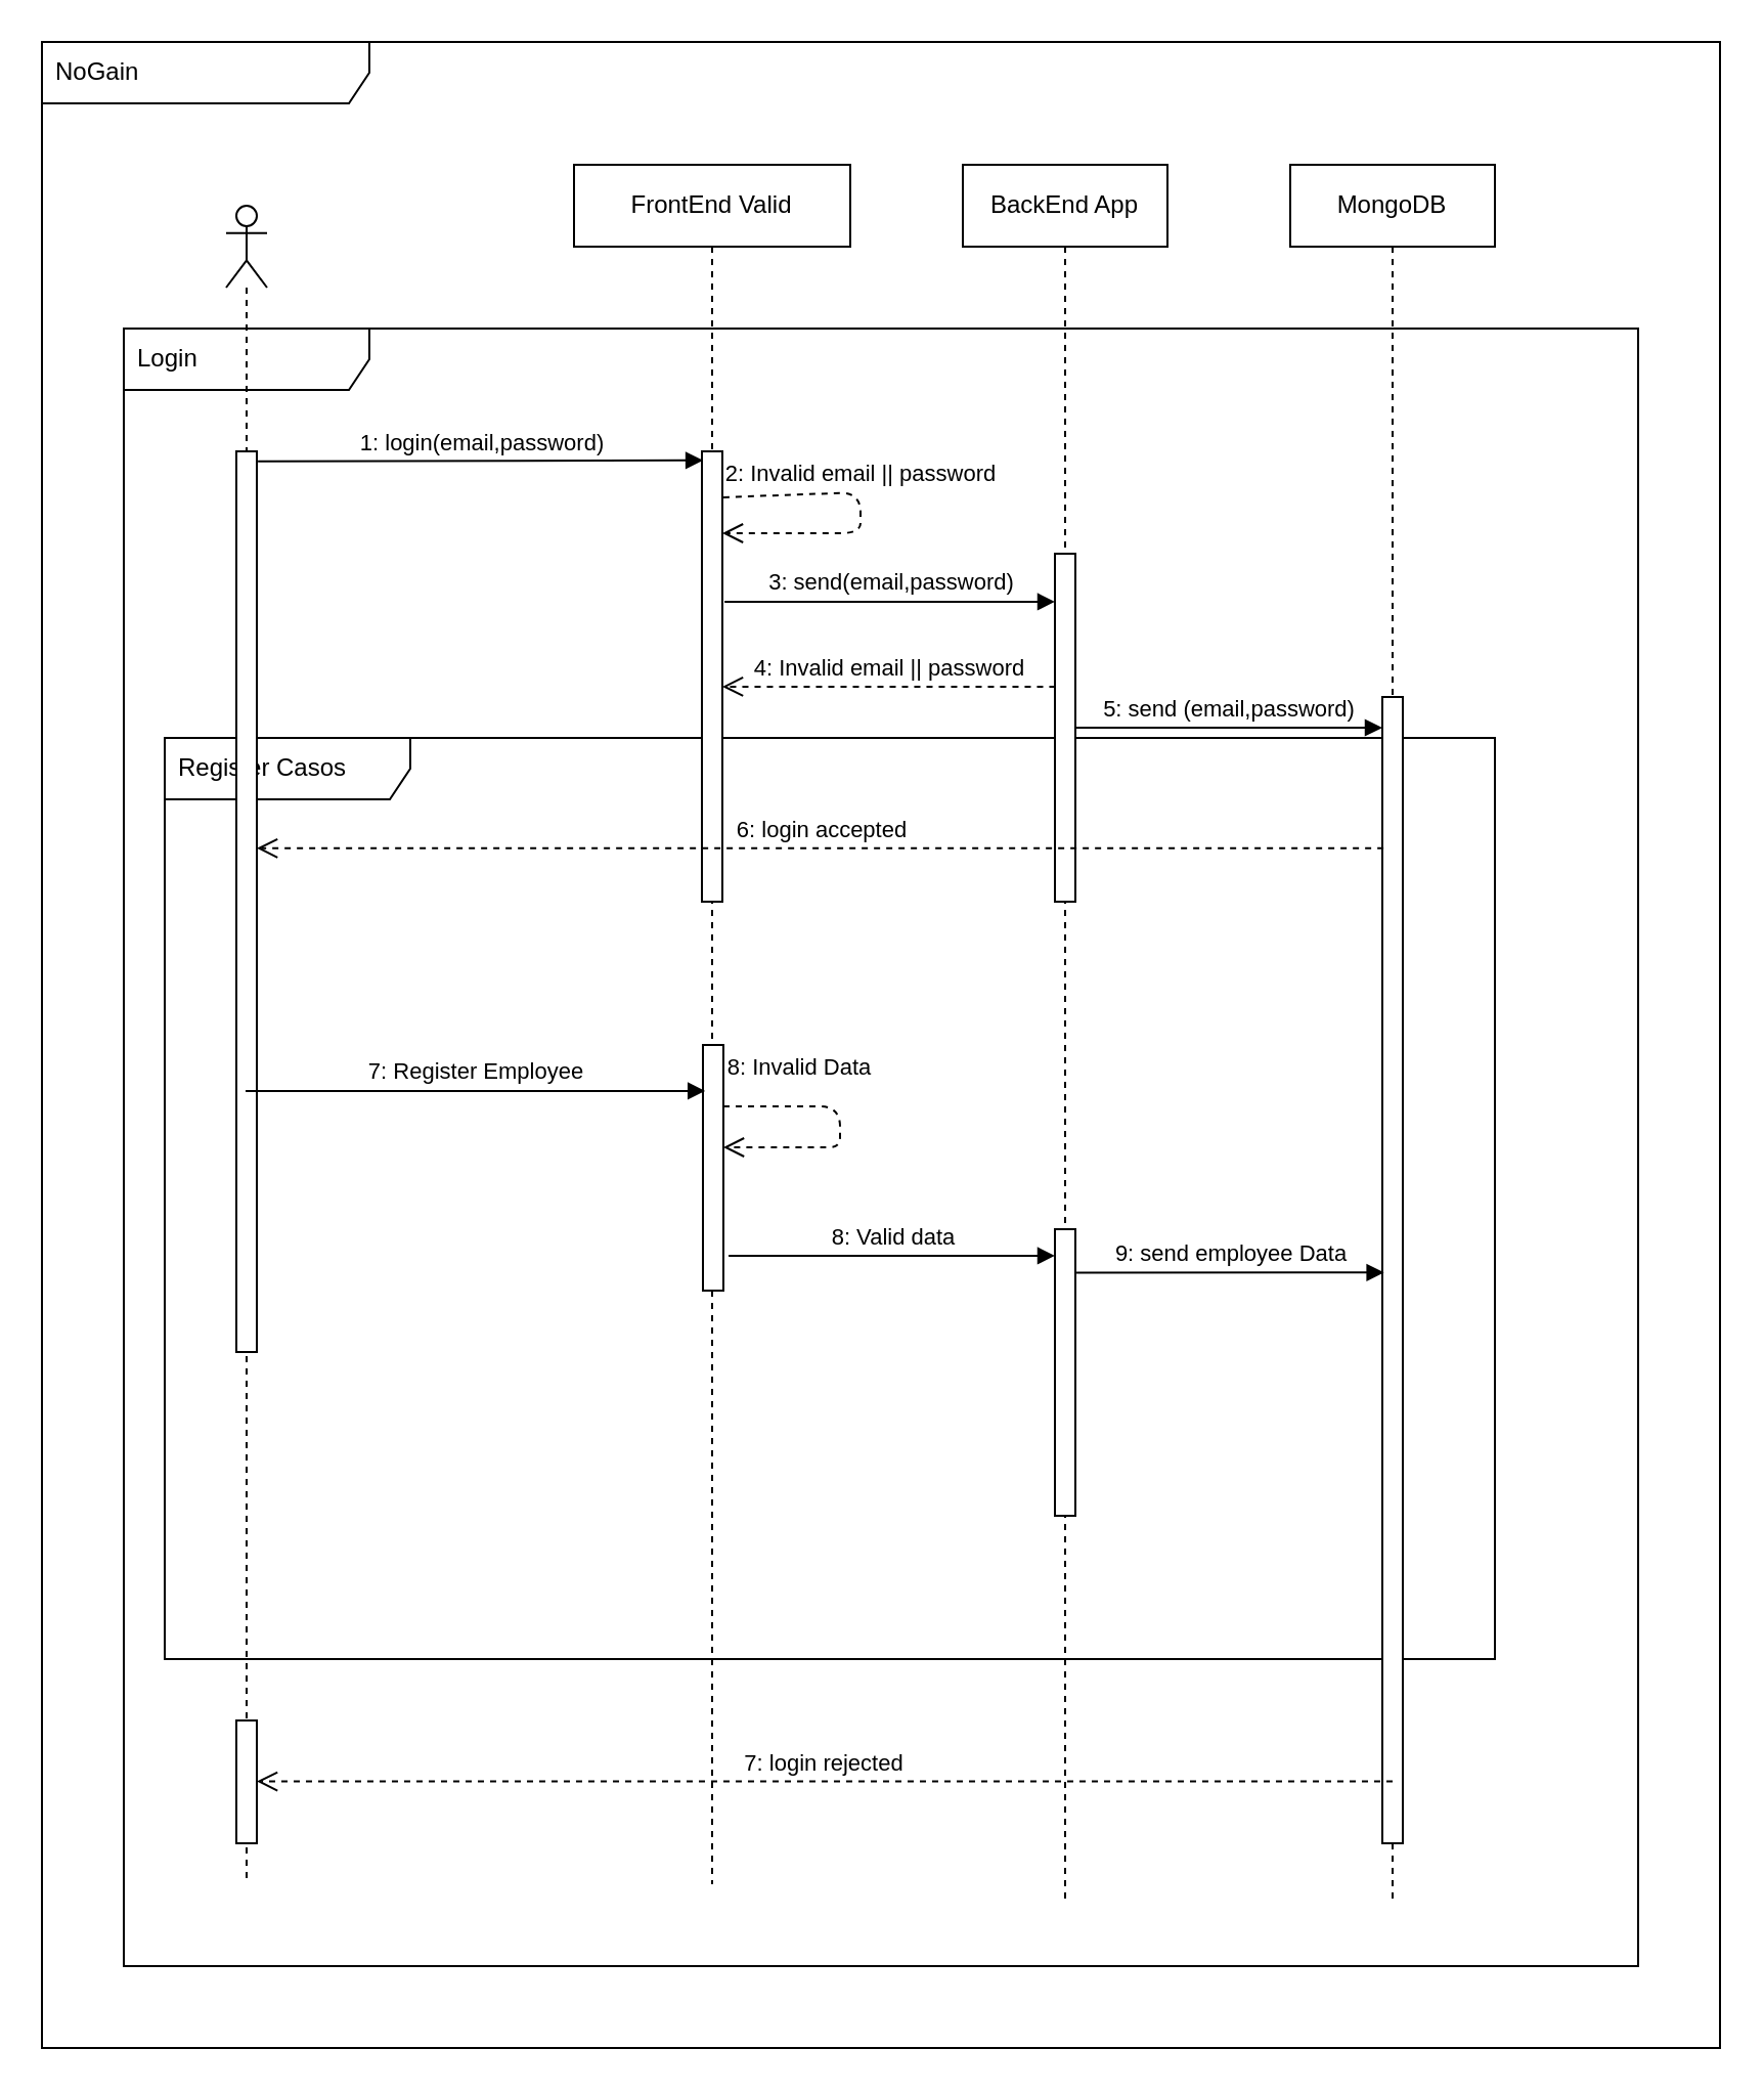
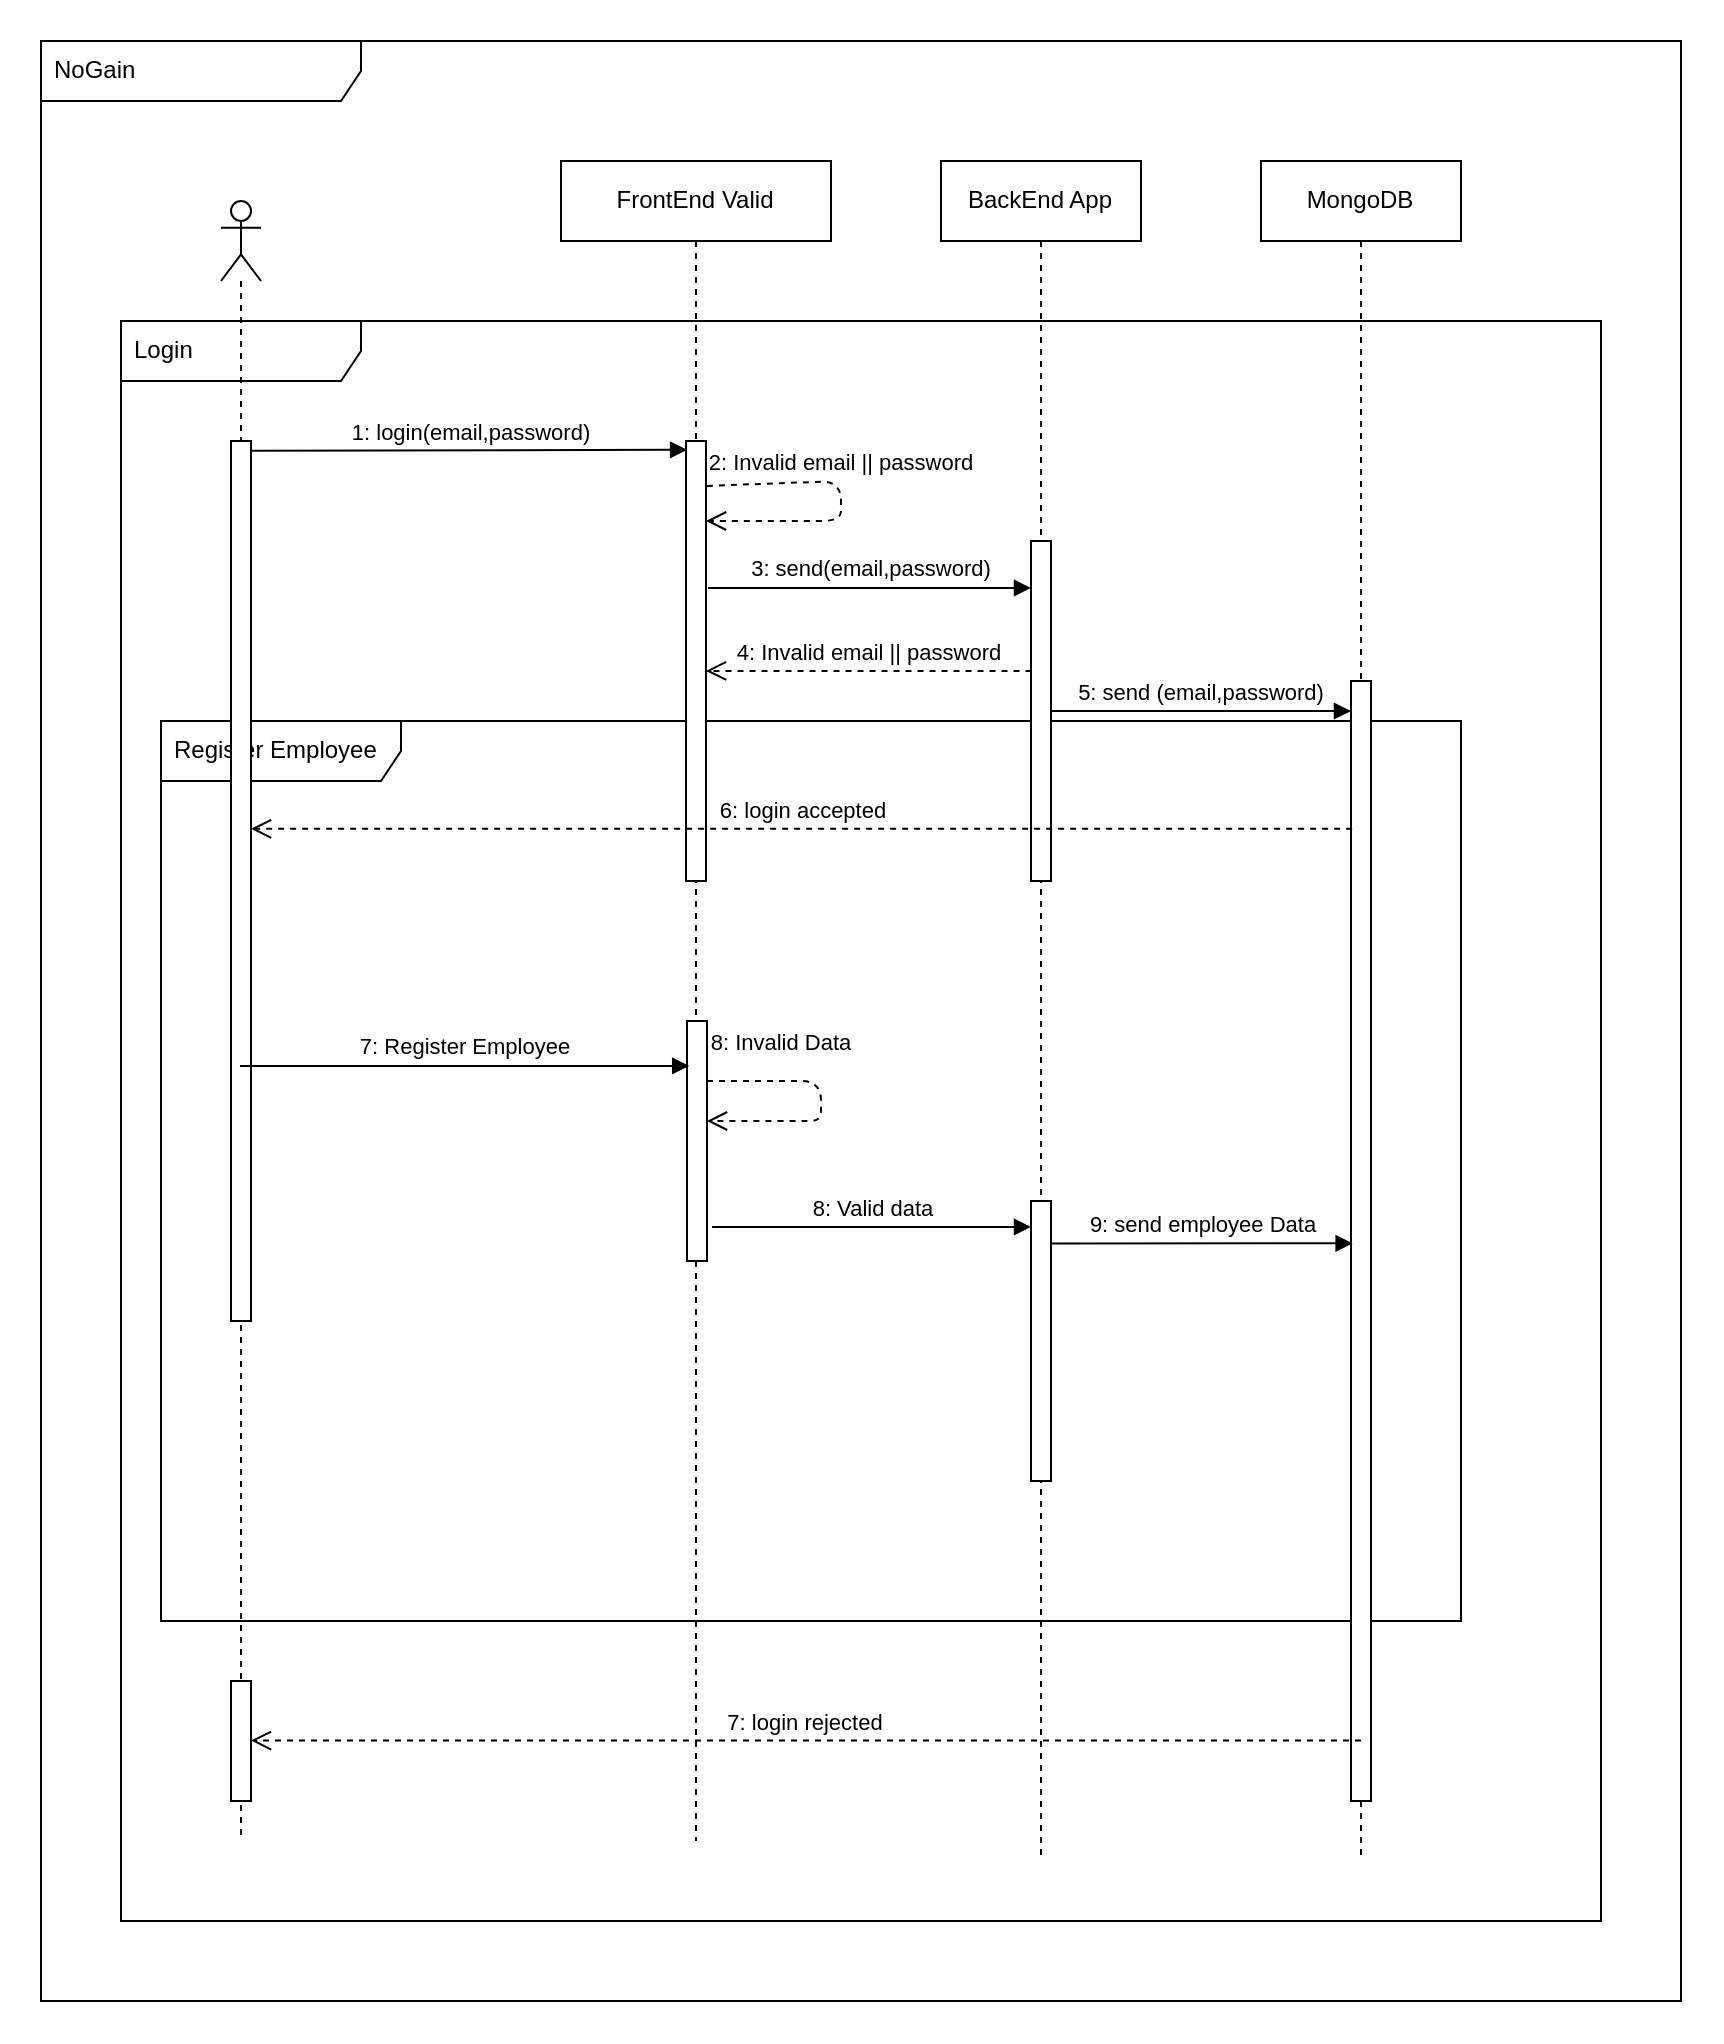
  <mxCell id="0" />
  <mxCell id="1" style="locked=1;" parent="0" />
  <mxCell id="2" value="NoGain" style="shape=umlFrame;whiteSpace=wrap;html=1;width=160;height=30;boundedLbl=1;verticalAlign=middle;align=left;spacingLeft=5;" parent="1" vertex="1"><mxGeometry x="20" y="20" width="820" height="980" as="geometry" /></mxCell>
  <mxCell id="3" value="Casos" style="locked=1;" parent="0" />
  <mxCell id="4" value="Login" style="shape=umlFrame;whiteSpace=wrap;html=1;width=120;height=30;boundedLbl=1;verticalAlign=middle;align=left;spacingLeft=5;" parent="3" vertex="1"><mxGeometry x="60" y="160" width="740" height="800" as="geometry" /></mxCell>
- <mxCell id="5" value="Register Casos" style="shape=umlFrame;whiteSpace=wrap;html=1;width=120;height=30;boundedLbl=1;verticalAlign=middle;align=left;spacingLeft=5;" parent="3" vertex="1"><mxGeometry x="80" y="360" width="650" height="450" as="geometry" /></mxCell>
+ <mxCell id="5" value="Register Employee" style="shape=umlFrame;whiteSpace=wrap;html=1;width=120;height=30;boundedLbl=1;verticalAlign=middle;align=left;spacingLeft=5;" parent="3" vertex="1"><mxGeometry x="80" y="360" width="650" height="450" as="geometry" /></mxCell>
  <mxCell id="6" value="Entidades" style="" parent="0" />
  <mxCell id="7" value="" style="shape=umlLifeline;participant=umlActor;perimeter=lifelinePerimeter;whiteSpace=wrap;html=1;container=1;collapsible=0;recursiveResize=0;verticalAlign=top;spacingTop=36;outlineConnect=0;" parent="6" vertex="1"><mxGeometry x="110" y="100" width="20" height="820" as="geometry" /></mxCell>
  <mxCell id="8" value="" style="html=1;points=[];perimeter=orthogonalPerimeter;" parent="7" vertex="1"><mxGeometry x="5" y="120" width="10" height="440" as="geometry" /></mxCell>
  <mxCell id="9" value="" style="html=1;points=[];perimeter=orthogonalPerimeter;" parent="7" vertex="1"><mxGeometry x="5" y="740" width="10" height="60" as="geometry" /></mxCell>
  <mxCell id="10" value="FrontEnd Valid" style="shape=umlLifeline;perimeter=lifelinePerimeter;whiteSpace=wrap;html=1;container=1;collapsible=0;recursiveResize=0;outlineConnect=0;" parent="6" vertex="1"><mxGeometry x="280" y="80" width="135" height="840" as="geometry" /></mxCell>
  <mxCell id="11" value="" style="html=1;points=[];perimeter=orthogonalPerimeter;" parent="10" vertex="1"><mxGeometry x="62.5" y="140" width="10" height="220" as="geometry" /></mxCell>
  <mxCell id="12" value="2: Invalid email || password" style="html=1;verticalAlign=bottom;endArrow=open;dashed=1;endSize=8;exitX=1.046;exitY=0.102;exitDx=0;exitDy=0;exitPerimeter=0;" parent="10" source="11" target="11" edge="1"><mxGeometry x="-0.132" relative="1" as="geometry"><mxPoint x="20" y="170" as="sourcePoint" /><mxPoint x="-60" y="170" as="targetPoint" /><Array as="points"><mxPoint x="140" y="160" /><mxPoint x="140" y="180" /></Array><mxPoint as="offset" /></mxGeometry></mxCell>
  <mxCell id="13" value="" style="html=1;points=[];perimeter=orthogonalPerimeter;" parent="10" vertex="1"><mxGeometry x="63" y="430" width="10" height="120" as="geometry" /></mxCell>
  <mxCell id="14" value="8: Invalid Data" style="html=1;verticalAlign=bottom;endArrow=open;dashed=1;endSize=8;" parent="10" source="13" target="13" edge="1"><mxGeometry x="-0.448" y="10" relative="1" as="geometry"><mxPoint x="190" y="420" as="sourcePoint" /><mxPoint x="110" y="420" as="targetPoint" /><Array as="points"><mxPoint x="130" y="460" /><mxPoint x="130" y="480" /><mxPoint x="120" y="480" /></Array><mxPoint as="offset" /></mxGeometry></mxCell>
  <mxCell id="15" value="MongoDB" style="shape=umlLifeline;perimeter=lifelinePerimeter;whiteSpace=wrap;html=1;container=1;collapsible=0;recursiveResize=0;outlineConnect=0;" parent="6" vertex="1"><mxGeometry x="630" y="80" width="100" height="850" as="geometry" /></mxCell>
  <mxCell id="16" value="" style="html=1;points=[];perimeter=orthogonalPerimeter;" parent="15" vertex="1"><mxGeometry x="45" y="260" width="10" height="560" as="geometry" /></mxCell>
  <mxCell id="17" value="BackEnd App" style="shape=umlLifeline;perimeter=lifelinePerimeter;whiteSpace=wrap;html=1;container=1;collapsible=0;recursiveResize=0;outlineConnect=0;" parent="6" vertex="1"><mxGeometry x="470" y="80" width="100" height="850" as="geometry" /></mxCell>
  <mxCell id="18" value="" style="html=1;points=[];perimeter=orthogonalPerimeter;" parent="17" vertex="1"><mxGeometry x="45" y="190" width="10" height="170" as="geometry" /></mxCell>
  <mxCell id="19" value="" style="html=1;points=[];perimeter=orthogonalPerimeter;" parent="17" vertex="1"><mxGeometry x="45" y="520" width="10" height="140" as="geometry" /></mxCell>
  <mxCell id="20" value="1: login(email,password)" style="html=1;verticalAlign=bottom;endArrow=block;exitX=1.055;exitY=0.011;exitDx=0;exitDy=0;exitPerimeter=0;entryX=0.055;entryY=0.02;entryDx=0;entryDy=0;entryPerimeter=0;" parent="6" source="8" target="11" edge="1"><mxGeometry width="80" relative="1" as="geometry"><mxPoint x="270" y="260" as="sourcePoint" /><mxPoint x="350" y="260" as="targetPoint" /></mxGeometry></mxCell>
  <mxCell id="21" value="3: send(email,password)" style="html=1;verticalAlign=bottom;endArrow=block;exitX=1.107;exitY=0.334;exitDx=0;exitDy=0;exitPerimeter=0;" parent="6" source="11" target="18" edge="1"><mxGeometry width="80" relative="1" as="geometry"><mxPoint x="390" y="270" as="sourcePoint" /><mxPoint x="470" y="270" as="targetPoint" /></mxGeometry></mxCell>
  <mxCell id="22" value="5: send (email,password)" style="html=1;verticalAlign=bottom;endArrow=block;" parent="6" source="18" target="16" edge="1"><mxGeometry width="80" relative="1" as="geometry"><mxPoint x="490" y="250" as="sourcePoint" /><mxPoint x="670" y="314" as="targetPoint" /></mxGeometry></mxCell>
  <mxCell id="23" value="4: Invalid email || password" style="html=1;verticalAlign=bottom;endArrow=open;dashed=1;endSize=8;exitX=0.024;exitY=0.382;exitDx=0;exitDy=0;exitPerimeter=0;" parent="6" source="18" target="11" edge="1"><mxGeometry relative="1" as="geometry"><mxPoint x="520" y="290" as="sourcePoint" /><mxPoint x="440" y="290" as="targetPoint" /></mxGeometry></mxCell>
  <mxCell id="24" value="6: login accepted" style="html=1;verticalAlign=bottom;endArrow=open;dashed=1;endSize=8;exitX=0.057;exitY=0.132;exitDx=0;exitDy=0;exitPerimeter=0;" parent="6" source="16" target="8" edge="1"><mxGeometry relative="1" as="geometry"><mxPoint x="690" y="370" as="sourcePoint" /><mxPoint x="610" y="370" as="targetPoint" /></mxGeometry></mxCell>
  <mxCell id="25" value="7: login rejected" style="html=1;verticalAlign=bottom;endArrow=open;dashed=1;endSize=8;exitX=0.5;exitY=0.946;exitDx=0;exitDy=0;exitPerimeter=0;" parent="6" source="16" target="9" edge="1"><mxGeometry relative="1" as="geometry"><mxPoint x="670" y="398" as="sourcePoint" /><mxPoint x="529.929" y="390.2" as="targetPoint" /></mxGeometry></mxCell>
  <mxCell id="26" value="7: Register Employee" style="html=1;verticalAlign=bottom;endArrow=block;entryX=0.111;entryY=0.187;entryDx=0;entryDy=0;entryPerimeter=0;" parent="6" source="7" target="13" edge="1"><mxGeometry width="80" relative="1" as="geometry"><mxPoint x="330" y="450" as="sourcePoint" /><mxPoint x="348" y="527" as="targetPoint" /></mxGeometry></mxCell>
  <mxCell id="27" value="8: Valid data" style="html=1;verticalAlign=bottom;endArrow=block;exitX=1.254;exitY=0.858;exitDx=0;exitDy=0;exitPerimeter=0;" parent="6" source="13" target="19" edge="1"><mxGeometry width="80" relative="1" as="geometry"><mxPoint x="430" y="500" as="sourcePoint" /><mxPoint x="510" y="550" as="targetPoint" /></mxGeometry></mxCell>
  <mxCell id="28" value="9: send employee Data" style="html=1;verticalAlign=bottom;endArrow=block;exitX=1.052;exitY=0.152;exitDx=0;exitDy=0;exitPerimeter=0;entryX=0.081;entryY=0.502;entryDx=0;entryDy=0;entryPerimeter=0;" parent="6" source="19" target="16" edge="1"><mxGeometry width="80" relative="1" as="geometry"><mxPoint x="530" y="622" as="sourcePoint" /><mxPoint x="670" y="621" as="targetPoint" /></mxGeometry></mxCell>
